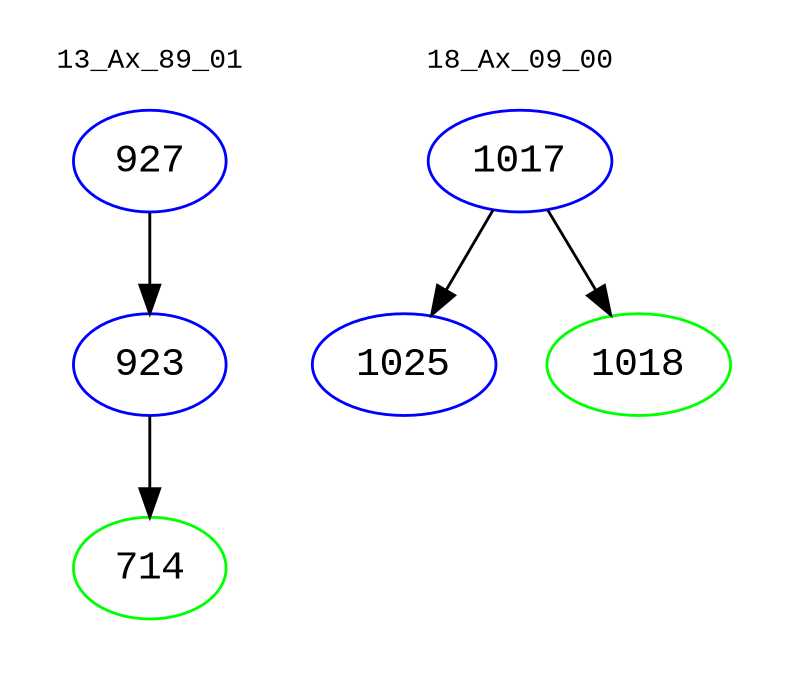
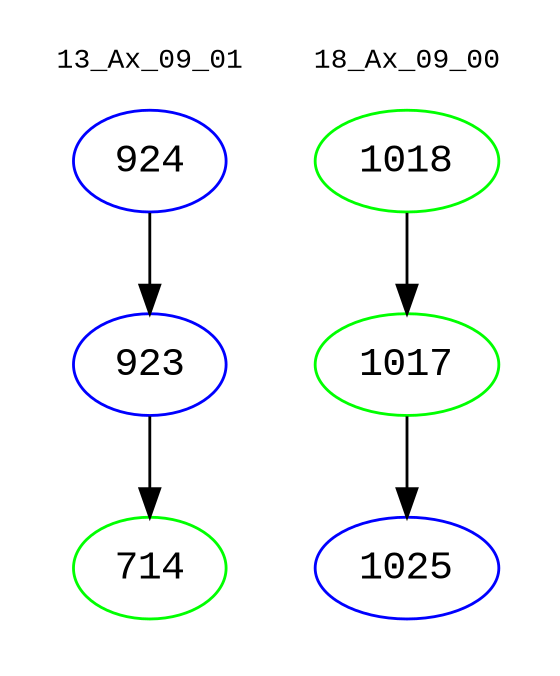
  digraph {
    fontname="Liberation Mono"
    node [color=blue fontname="Liberation Mono"]
    edge [color=black fontname="Liberation Mono"]
    n1 [label=923]
    n2 [color=green label=714]
-   n3 [label=927]
-   n4 [label=1017]
+   n3 [label=924]
+   n4 [color=green label=1017]
    n5 [label=1025]
    n6 [color=green label=1018]
    subgraph cluster_1 {
      color=white
      fontsize=10
-     label="13_Ax_89_01"
+     label="13_Ax_09_01"
      n1
      n2
      n3
    }
    subgraph cluster_2 {
      color=white
      fontsize=10
      label="18_Ax_09_00"
      n4
      n5
      n6
    }
    n1 -> n2
    n3 -> n1
    n4 -> n5
-   n4 -> n6
+   n6 -> n4
  }
